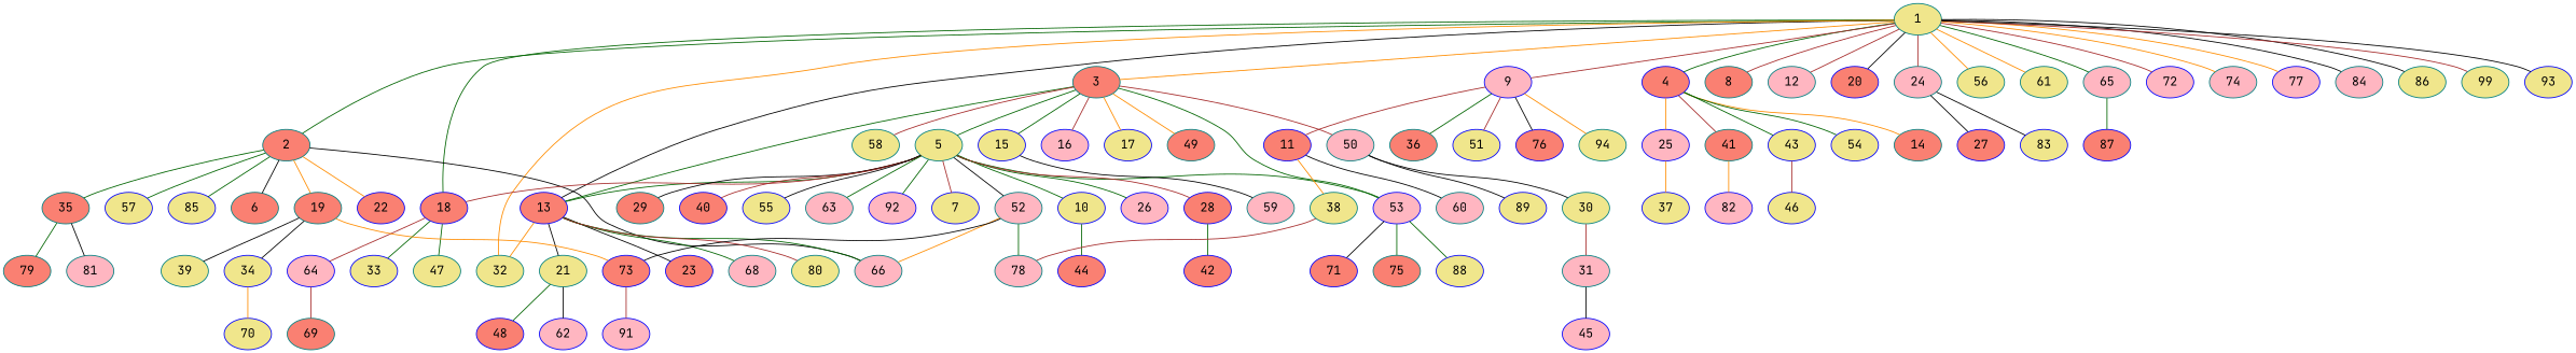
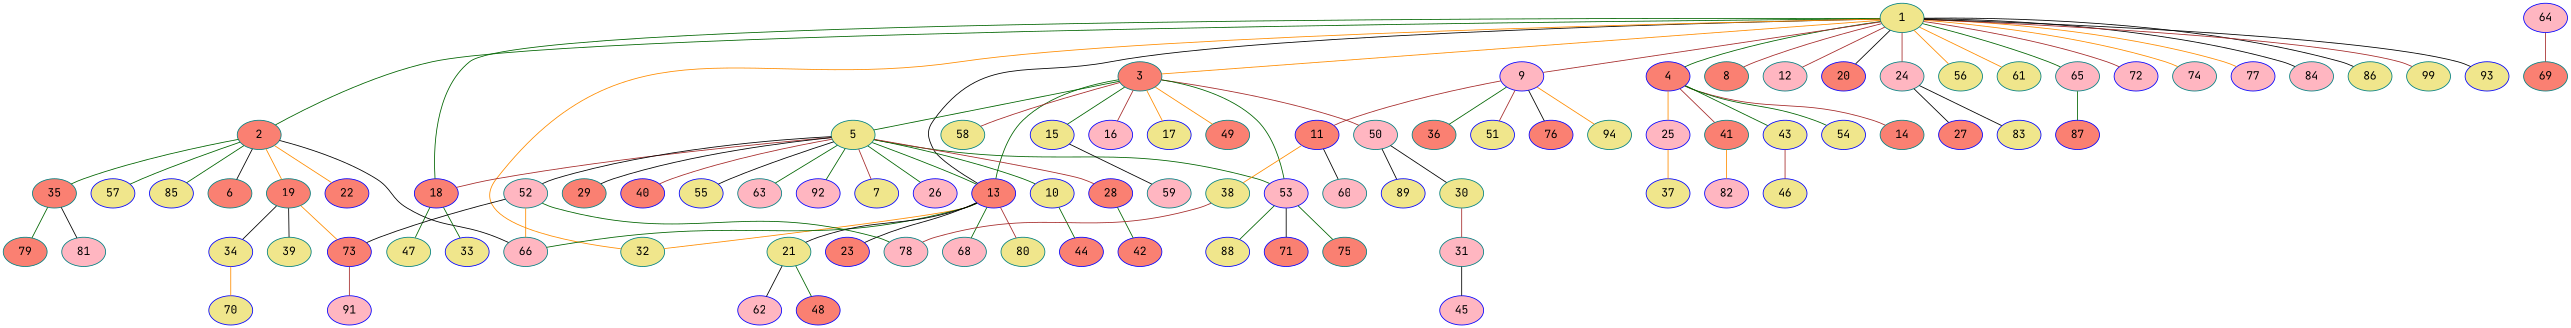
  graph {
    fontname="JetBrains Mono"
    node [color=blue fillcolor=khaki fontname="JetBrains Mono" style=filled]
    edge [color=darkgreen fontname="JetBrains Mono"]
    1 [color=teal]
    2 [color=teal fillcolor=salmon]
    3 [color=teal fillcolor=salmon]
    4 [fillcolor=salmon]
    8 [color=teal fillcolor=salmon]
    9 [fillcolor=lightpink]
    12 [color=teal fillcolor=lightpink]
    13 [fillcolor=salmon]
    18 [fillcolor=salmon]
    20 [fillcolor=salmon]
    24 [color=teal fillcolor=lightpink]
    32 [color=teal]
    56 [color=teal]
    61 [color=teal]
    65 [color=teal fillcolor=lightpink]
    72 [fillcolor=lightpink]
    74 [color=teal fillcolor=lightpink]
    77 [fillcolor=lightpink]
    84 [color=teal fillcolor=lightpink]
    86 [color=teal]
    n21 [color=teal label=99]
    93
    6 [color=teal fillcolor=salmon]
    19 [color=teal fillcolor=salmon]
    22 [fillcolor=salmon]
    35 [color=teal fillcolor=salmon]
    57
    66 [color=teal fillcolor=lightpink]
    85
    5 [color=teal]
    15
    16 [fillcolor=lightpink]
    17
    49 [color=teal fillcolor=salmon]
    50 [color=teal fillcolor=lightpink]
    53 [fillcolor=lightpink]
    58 [color=teal]
    14 [color=teal fillcolor=salmon]
    25 [fillcolor=lightpink]
    41 [color=teal fillcolor=salmon]
    43
    54
    11 [fillcolor=salmon]
    36 [color=teal fillcolor=salmon]
    51
    76 [fillcolor=salmon]
    94 [color=teal]
    21 [color=teal]
    23 [fillcolor=salmon]
    68 [color=teal fillcolor=lightpink]
    80 [color=teal]
    33
    47 [color=teal]
    64 [fillcolor=lightpink]
    27 [fillcolor=salmon]
    83
    87 [fillcolor=salmon]
    34
    39 [color=teal]
    73 [fillcolor=salmon]
    79 [color=teal fillcolor=salmon]
    81 [color=teal fillcolor=lightpink]
    7
    10
    26 [fillcolor=lightpink]
    28 [fillcolor=salmon]
    29 [color=teal fillcolor=salmon]
    40 [fillcolor=salmon]
    52 [color=teal fillcolor=lightpink]
    55
    63 [color=teal fillcolor=lightpink]
    92 [fillcolor=lightpink]
    59 [color=teal fillcolor=lightpink]
    30 [color=teal]
    89
    71 [fillcolor=salmon]
    75 [color=teal fillcolor=salmon]
    88
    37
    82 [fillcolor=lightpink]
    46
    44 [fillcolor=salmon]
    42 [fillcolor=salmon]
    31 [color=teal fillcolor=lightpink]
    78 [color=teal fillcolor=lightpink]
    38 [color=teal]
    60 [color=teal fillcolor=lightpink]
    48 [fillcolor=salmon]
    62 [fillcolor=lightpink]
    69 [color=teal fillcolor=salmon]
    70
    91 [fillcolor=lightpink]
    45 [fillcolor=lightpink]
    1 -- 2
    1 -- 3 [color=darkorange]
    1 -- 4
    1 -- 8 [color=brown]
    1 -- 9 [color=brown]
    1 -- 12 [color=brown]
    1 -- 13 [color=black]
    1 -- 18
    1 -- 20 [color=black]
    1 -- 24 [color=brown]
    1 -- 32 [color=darkorange]
    1 -- 56 [color=darkorange]
    1 -- 61 [color=darkorange]
    1 -- 65
    1 -- 72 [color=brown]
    1 -- 74 [color=darkorange]
    1 -- 77 [color=darkorange]
    1 -- 84 [color=black]
    1 -- 86 [color=black]
    1 -- n21 [color=brown]
    1 -- 93 [color=black]
    2 -- 6 [color=black]
    2 -- 19 [color=darkorange]
    2 -- 22 [color=darkorange]
    2 -- 35
    2 -- 57
    2 -- 66 [color=black]
    2 -- 85
    3 -- 13
    3 -- 5
    3 -- 15
    3 -- 16 [color=brown]
    3 -- 17 [color=darkorange]
    3 -- 49 [color=darkorange]
    3 -- 50 [color=brown]
    3 -- 53
    3 -- 58 [color=brown]
-   4 -- 14 [color=darkorange]
+   4 -- 14 [color=brown]
    4 -- 25 [color=darkorange]
    4 -- 41 [color=brown]
    4 -- 43
    4 -- 54
    9 -- 11 [color=brown]
    9 -- 36
    9 -- 51 [color=brown]
    9 -- 76 [color=black]
    9 -- 94 [color=darkorange]
    13 -- 32 [color=darkorange]
    13 -- 66
    13 -- 21 [color=black]
    13 -- 23 [color=black]
    13 -- 68
    13 -- 80 [color=brown]
    18 -- 33
    18 -- 47
-   18 -- 64 [color=brown]
    24 -- 27 [color=black]
    24 -- 83 [color=black]
    65 -- 87
    19 -- 34 [color=black]
    19 -- 39 [color=black]
    19 -- 73 [color=darkorange]
    35 -- 79
    35 -- 81 [color=black]
    5 -- 13
    5 -- 18 [color=brown]
    5 -- 53
    5 -- 7 [color=brown]
    5 -- 10
    5 -- 26
    5 -- 28 [color=brown]
    5 -- 29 [color=black]
    5 -- 40 [color=brown]
    5 -- 52 [color=black]
    5 -- 55 [color=black]
    5 -- 63
    5 -- 92
    15 -- 59 [color=black]
    50 -- 30 [color=black]
    50 -- 89 [color=black]
    53 -- 71 [color=black]
    53 -- 75
    53 -- 88
    25 -- 37 [color=darkorange]
    41 -- 82 [color=darkorange]
    43 -- 46 [color=brown]
    11 -- 38 [color=darkorange]
    11 -- 60 [color=black]
    21 -- 48
    21 -- 62 [color=black]
    64 -- 69 [color=brown]
    34 -- 70 [color=darkorange]
    73 -- 91 [color=brown]
    10 -- 44
    28 -- 42
    52 -- 66 [color=darkorange]
    52 -- 73 [color=black]
    52 -- 78
    30 -- 31 [color=brown]
    31 -- 45 [color=black]
    38 -- 78 [color=brown]
  }
